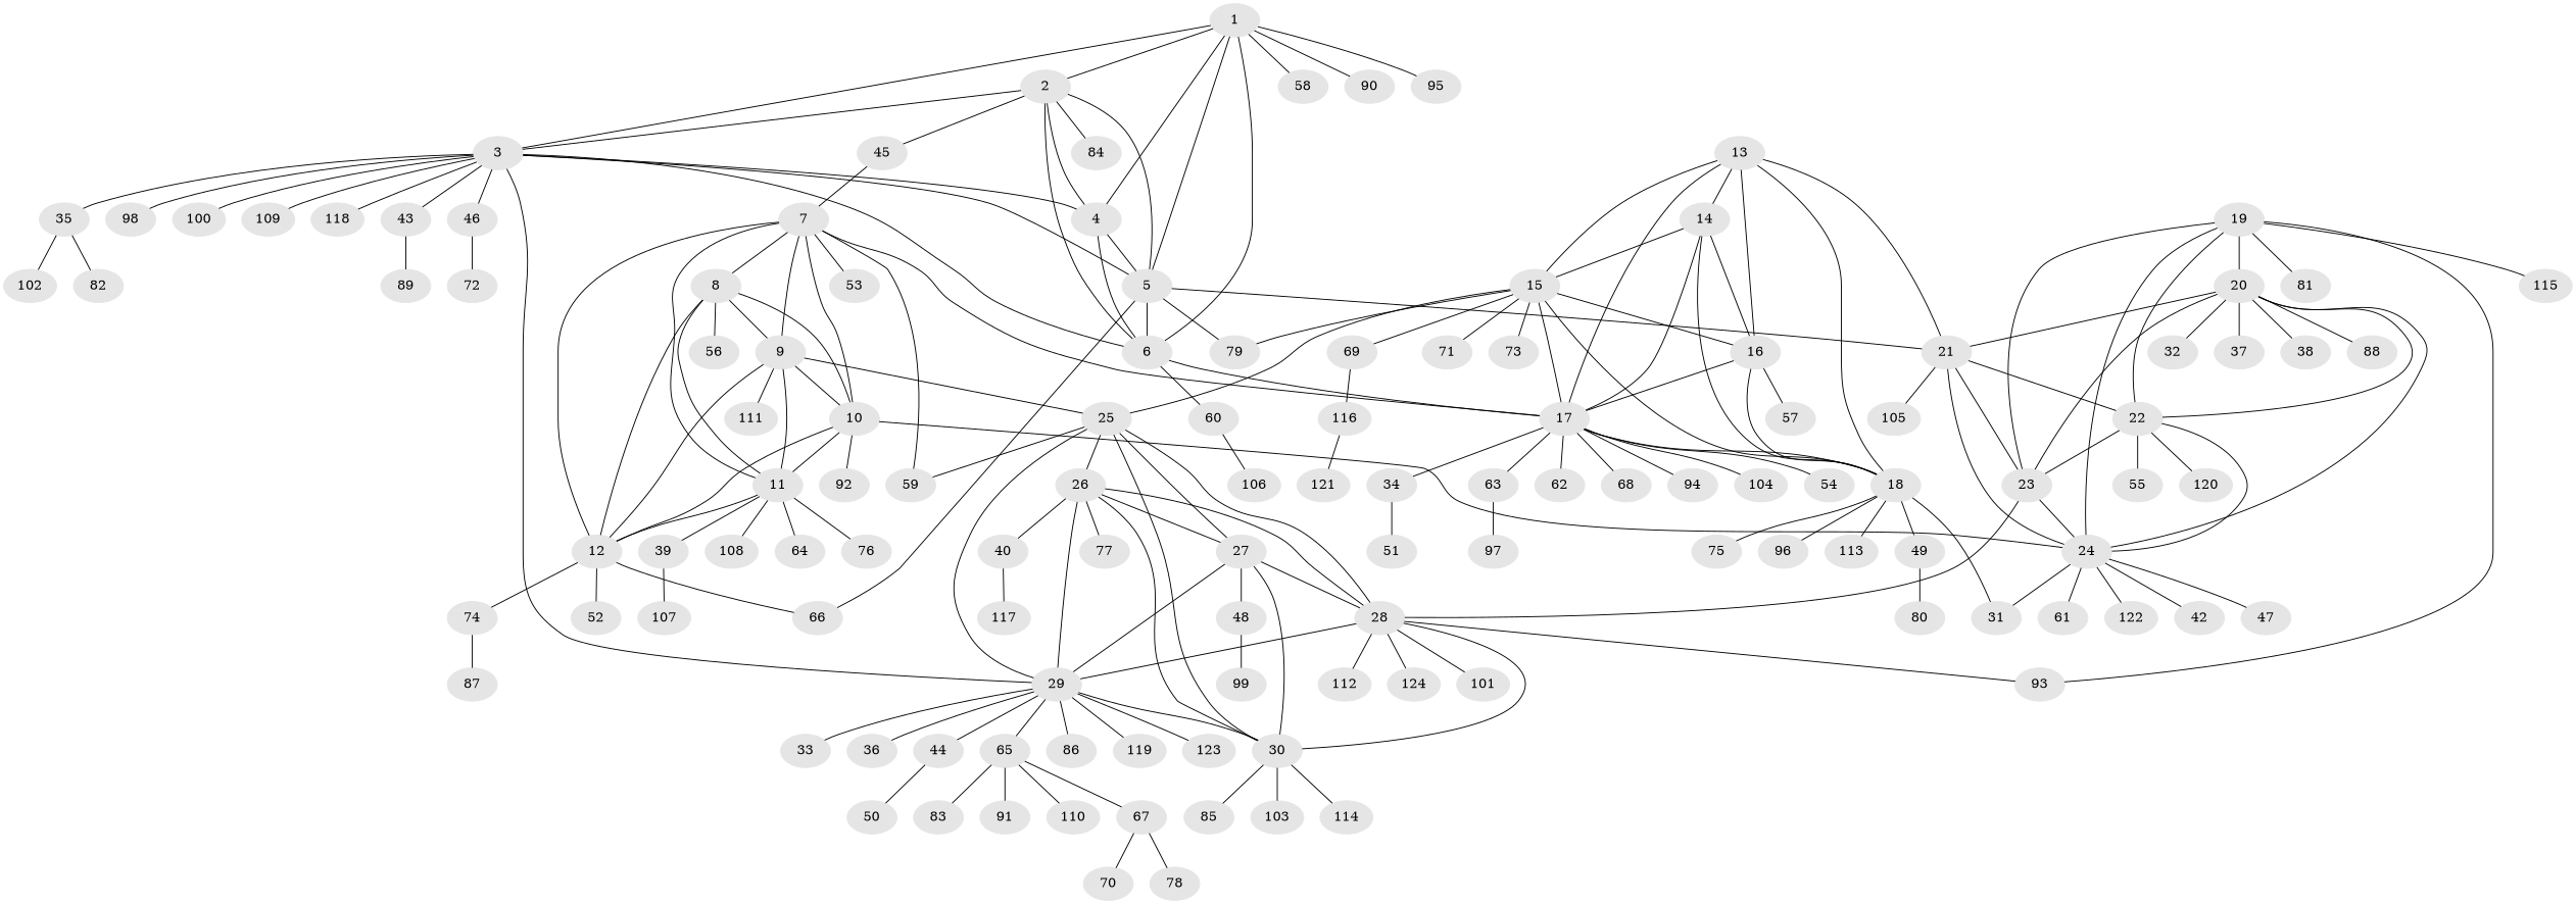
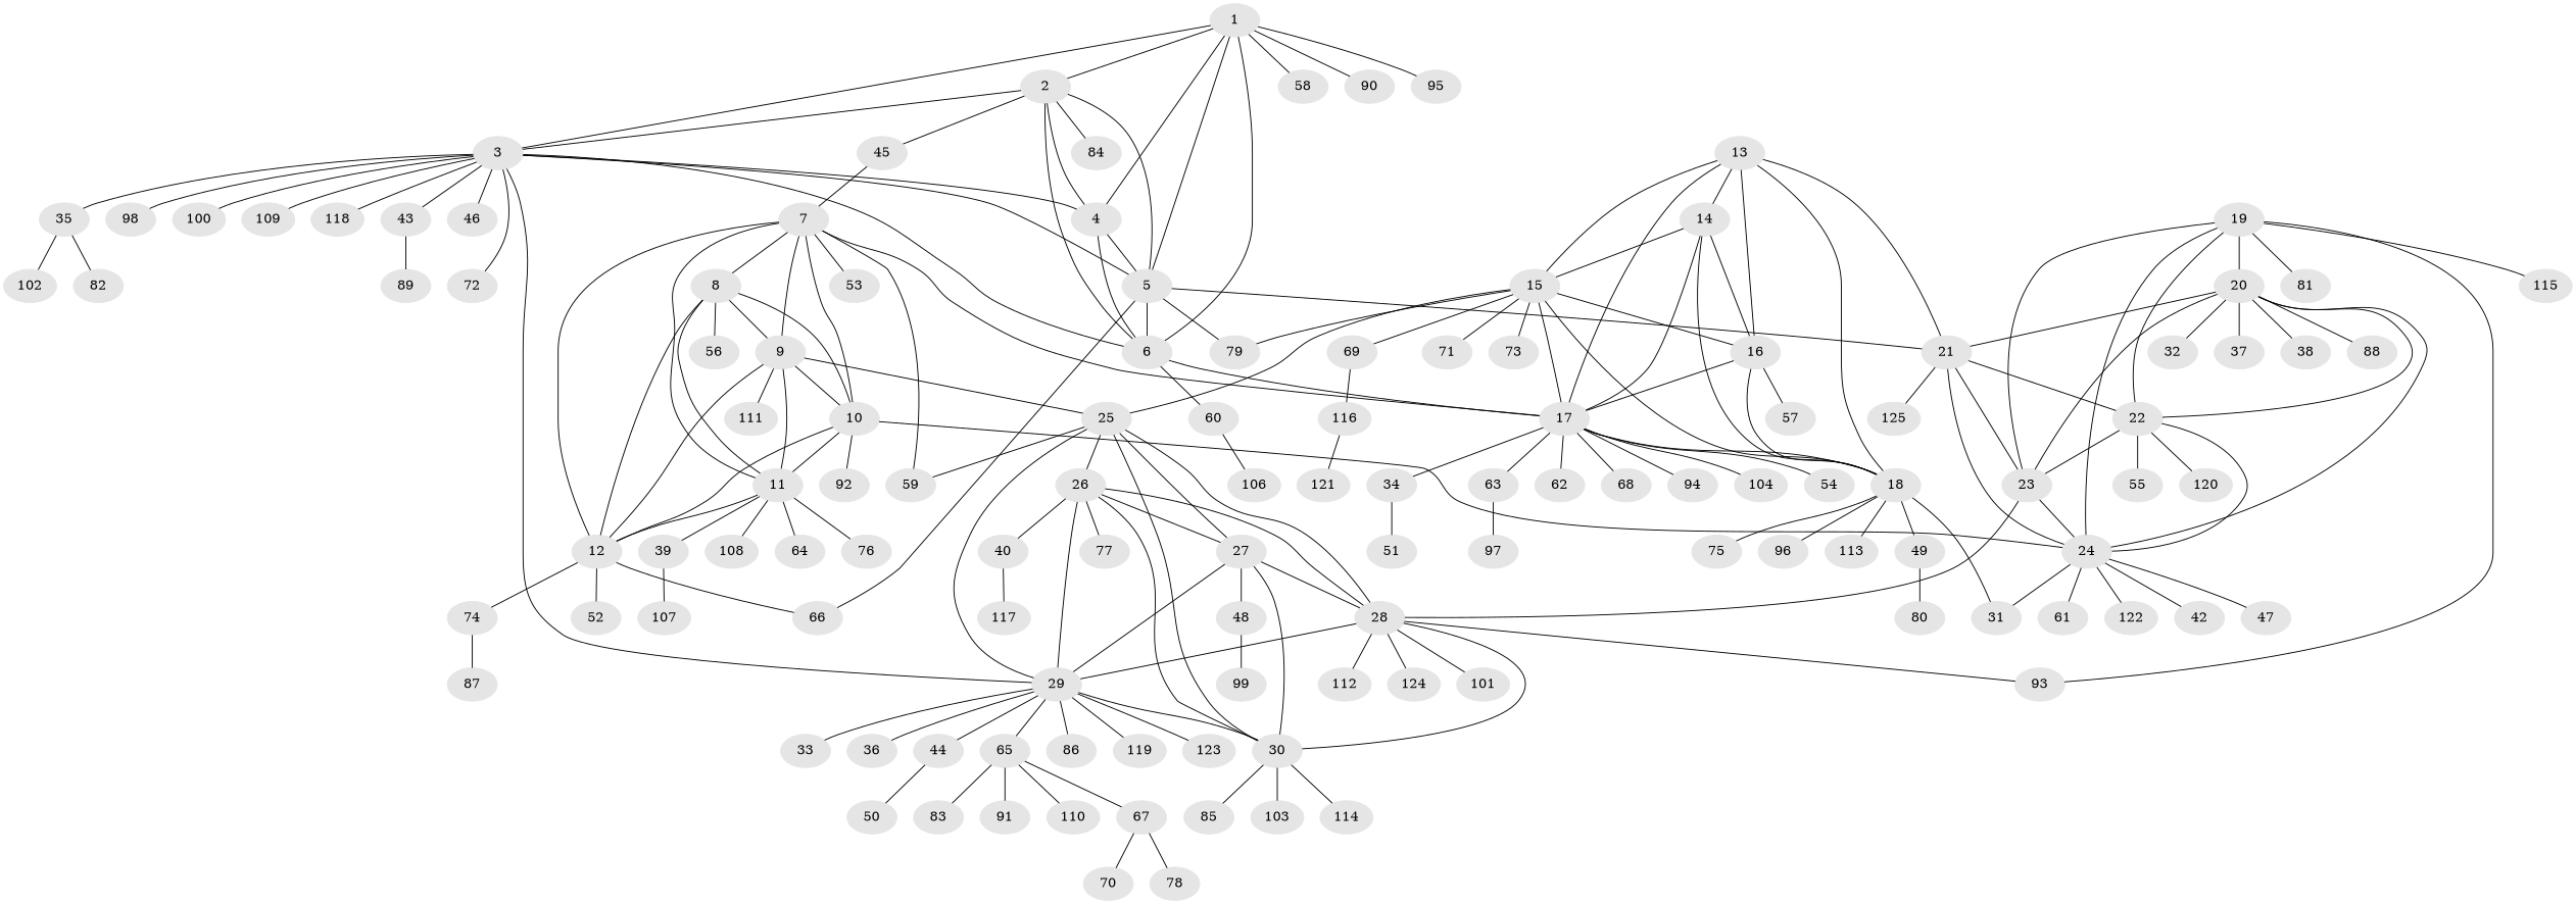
  graph {
    node [color=gray90 style=filled]
    1
    2
    3
    4
    5
    6
    58
    90
    95
    45
    84
    29
    35
    43
    46
    72
    98
    100
    109
    118
    21
    66
    79
    17
    60
    7
    30
    33
    36
    44
    65
    86
    119
    123
    82
    102
    89
    8
    9
    10
    11
    12
    53
    59
    24
    22
    23
-   105
+   105 [label=125]
    18
    34
    54
    62
    63
    68
    94
    104
    106
    56
    25
    111
    92
    39
    64
    76
    108
    52
    74
    28
    26
    27
    31
    42
    47
    61
    122
    107
    87
    13
    14
    15
    16
    69
    71
    73
    57
    49
    75
    96
    113
    116
    51
    97
    80
    19
    20
    81
    93
    115
    32
    37
    38
    88
    55
    120
    101
    112
    124
    40
    77
    48
    85
    103
    114
    117
    99
    50
    67
    83
    91
    110
    70
    78
    121
    1 -- 2
    1 -- 3
    1 -- 4
    1 -- 5
    1 -- 6
    1 -- 58
    1 -- 90
    1 -- 95
    2 -- 3
    2 -- 4
    2 -- 5
    2 -- 6
    2 -- 45
    2 -- 84
    3 -- 4
    3 -- 5
    3 -- 6
    3 -- 29
    3 -- 35
    3 -- 43
    3 -- 46
-   46 -- 72
+   3 -- 72
    3 -- 98
    3 -- 100
    3 -- 109
    3 -- 118
    4 -- 5
    4 -- 6
    5 -- 6
    5 -- 21
    5 -- 66
    5 -- 79
    6 -- 17
    6 -- 60
    45 -- 7
    29 -- 30
    29 -- 33
    29 -- 36
    29 -- 44
    29 -- 65
    29 -- 86
    29 -- 119
    29 -- 123
    35 -- 82
    35 -- 102
    43 -- 89
    21 -- 24
    21 -- 22
    21 -- 23
    21 -- 105
    17 -- 18
    17 -- 34
    17 -- 54
    17 -- 62
    17 -- 63
    17 -- 68
    17 -- 94
    17 -- 104
    60 -- 106
    7 -- 17
    7 -- 8
    7 -- 9
    7 -- 10
    7 -- 11
    7 -- 12
    7 -- 53
    7 -- 59
    30 -- 85
    30 -- 103
    30 -- 114
    44 -- 50
    65 -- 67
    65 -- 83
    65 -- 91
    65 -- 110
    8 -- 9
    8 -- 10
    8 -- 11
    8 -- 12
    8 -- 56
    9 -- 10
    9 -- 11
    9 -- 12
    9 -- 25
    9 -- 111
    10 -- 11
    10 -- 12
    10 -- 24
    10 -- 92
    11 -- 12
    11 -- 39
    11 -- 64
    11 -- 76
    11 -- 108
    12 -- 66
    12 -- 52
    12 -- 74
    24 -- 31
    24 -- 42
    24 -- 47
    24 -- 61
    24 -- 122
    22 -- 24
    22 -- 23
    22 -- 55
    22 -- 120
    23 -- 24
    23 -- 28
    18 -- 31
    18 -- 49
    18 -- 75
    18 -- 96
    18 -- 113
    34 -- 51
    63 -- 97
    25 -- 29
    25 -- 30
    25 -- 59
    25 -- 28
    25 -- 26
    25 -- 27
    39 -- 107
    74 -- 87
    28 -- 29
    28 -- 30
    28 -- 93
    28 -- 101
    28 -- 112
    28 -- 124
    26 -- 29
    26 -- 30
    26 -- 28
    26 -- 27
    26 -- 40
    26 -- 77
    27 -- 29
    27 -- 30
    27 -- 28
    27 -- 48
    13 -- 21
    13 -- 17
    13 -- 18
    13 -- 14
    13 -- 15
    13 -- 16
    14 -- 17
    14 -- 18
    14 -- 15
    14 -- 16
    15 -- 79
    15 -- 17
    15 -- 18
    15 -- 25
    15 -- 16
    15 -- 69
    15 -- 71
    15 -- 73
    16 -- 17
    16 -- 18
    16 -- 57
    69 -- 116
    49 -- 80
    116 -- 121
    19 -- 24
    19 -- 22
    19 -- 23
    19 -- 20
    19 -- 81
    19 -- 93
    19 -- 115
    20 -- 21
    20 -- 24
    20 -- 22
    20 -- 23
    20 -- 32
    20 -- 37
    20 -- 38
    20 -- 88
    40 -- 117
    48 -- 99
    67 -- 70
    67 -- 78
  }
